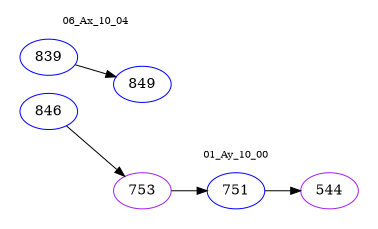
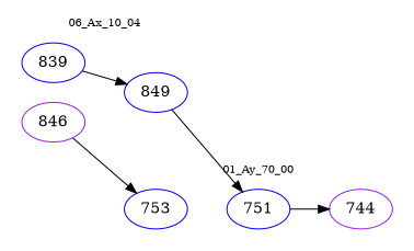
  digraph {
    fontname="DejaVu Serif"
    rankdir=LR
    node [color=blue fontname="DejaVu Serif"]
    edge [color=black fontname="DejaVu Serif"]
-   n1 [color=purple label=753]
+   n1 [label=753]
    n2 [label=751]
-   n3 [color=purple label=544]
-   n4 [label=846]
+   n3 [color=purple label=744]
+   n4 [color=purple label=846]
    n5 [label=839]
    n6 [label=849]
    subgraph cluster_1 {
      color=white
      fontsize=10
-     label="01_Ay_10_00"
+     label="01_Ay_70_00"
      n1
      n2
      n3
    }
    subgraph cluster_2 {
      color=white
      fontsize=10
      label="06_Ax_10_04"
      n4
      n5
      n6
    }
-   n1 -> n2
+   n6 -> n2
    n2 -> n3
    n4 -> n1
    n5 -> n6
  }
